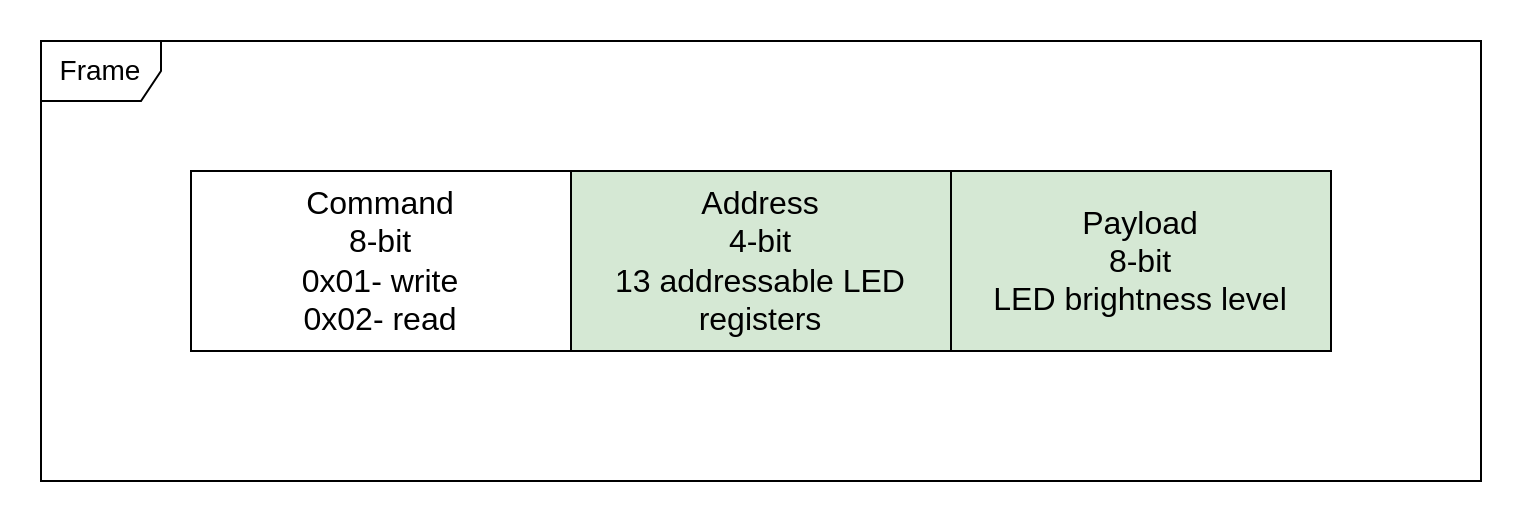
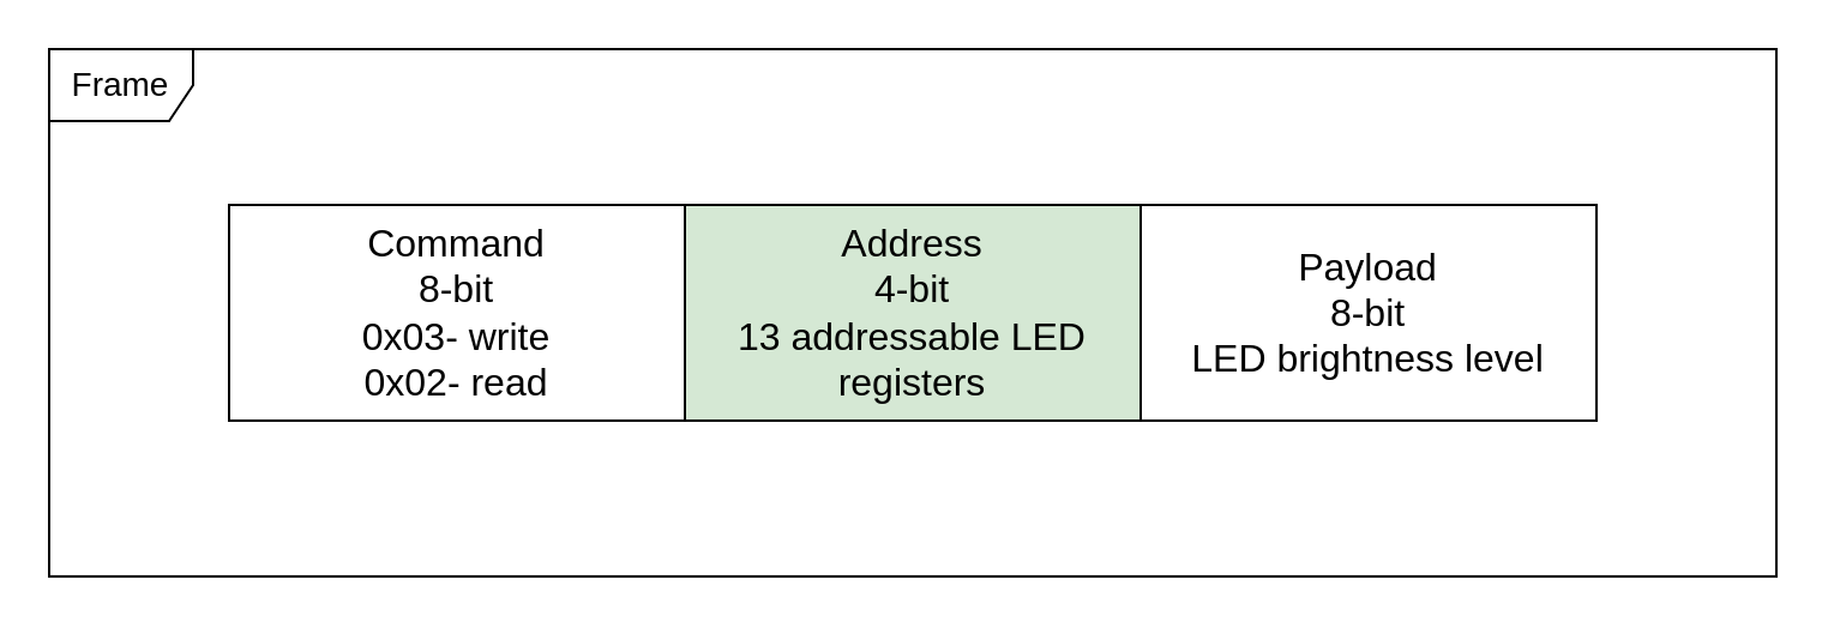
  <mxCell id="0" />
  <mxCell id="1" parent="0" />
  <mxCell id="2" value="&lt;font style=&quot;font-size: 13px;&quot;&gt;&lt;font style=&quot;font-size: 14px;&quot;&gt;Frame&lt;/font&gt;&lt;br&gt;&lt;/font&gt;" style="shape=umlFrame;whiteSpace=wrap;html=1;pointerEvents=0;" vertex="1" parent="1"><mxGeometry x="20" y="20" width="720" height="220" as="geometry" /></mxCell>
- <mxCell id="3" value="&lt;div&gt;&lt;font style=&quot;font-size: 16px;&quot;&gt;Command&lt;/font&gt;&lt;/div&gt;&lt;div&gt;&lt;font style=&quot;font-size: 16px;&quot;&gt;8-bit&lt;/font&gt;&lt;/div&gt;&lt;div&gt;&lt;font style=&quot;font-size: 16px;&quot;&gt;0x01- write&lt;/font&gt;&lt;/div&gt;&lt;div&gt;&lt;font style=&quot;font-size: 16px;&quot;&gt;&lt;font&gt;0x02- read&lt;/font&gt;&lt;font&gt;&lt;br&gt;&lt;/font&gt;&lt;/font&gt;&lt;/div&gt;" style="html=1;whiteSpace=wrap;" vertex="1" parent="1"><mxGeometry x="95" y="85" width="190" height="90" as="geometry" /></mxCell>
+ <mxCell id="3" value="&lt;div&gt;&lt;font style=&quot;font-size: 16px;&quot;&gt;Command&lt;/font&gt;&lt;/div&gt;&lt;div&gt;&lt;font style=&quot;font-size: 16px;&quot;&gt;8-bit&lt;/font&gt;&lt;/div&gt;&lt;div&gt;&lt;font style=&quot;font-size: 16px;&quot;&gt;0x03- write&lt;/font&gt;&lt;/div&gt;&lt;div&gt;&lt;font style=&quot;font-size: 16px;&quot;&gt;&lt;font&gt;0x02- read&lt;/font&gt;&lt;font&gt;&lt;br&gt;&lt;/font&gt;&lt;/font&gt;&lt;/div&gt;" style="html=1;whiteSpace=wrap;" vertex="1" parent="1"><mxGeometry x="95" y="85" width="190" height="90" as="geometry" /></mxCell>
  <mxCell id="4" value="&lt;div&gt;&lt;font style=&quot;font-size: 16px;&quot;&gt;Address&lt;/font&gt;&lt;/div&gt;&lt;div&gt;&lt;font style=&quot;font-size: 16px;&quot;&gt;4-bit&lt;/font&gt;&lt;/div&gt;&lt;div&gt;&lt;font style=&quot;font-size: 16px;&quot;&gt;&lt;font&gt;13 addressable LED registers&lt;/font&gt;&lt;font&gt;&lt;br&gt;&lt;/font&gt;&lt;/font&gt;&lt;/div&gt;" style="html=1;whiteSpace=wrap;fillColor=#d5e8d4;" vertex="1" parent="1"><mxGeometry x="285" y="85" width="190" height="90" as="geometry" /></mxCell>
- <mxCell id="5" value="&lt;div&gt;&lt;font style=&quot;font-size: 16px;&quot;&gt;Payload&lt;/font&gt;&lt;/div&gt;&lt;div&gt;&lt;font style=&quot;font-size: 16px;&quot;&gt;8-bit&lt;/font&gt;&lt;/div&gt;&lt;div&gt;&lt;font style=&quot;font-size: 16px;&quot;&gt;&lt;font&gt;LED brightness level&lt;/font&gt;&lt;font&gt;&lt;br&gt;&lt;/font&gt;&lt;/font&gt;&lt;/div&gt;" style="html=1;whiteSpace=wrap;fillColor=#d5e8d4;" vertex="1" parent="1"><mxGeometry x="475" y="85" width="190" height="90" as="geometry" /></mxCell>
+ <mxCell id="5" value="&lt;div&gt;&lt;font style=&quot;font-size: 16px;&quot;&gt;Payload&lt;/font&gt;&lt;/div&gt;&lt;div&gt;&lt;font style=&quot;font-size: 16px;&quot;&gt;8-bit&lt;/font&gt;&lt;/div&gt;&lt;div&gt;&lt;font style=&quot;font-size: 16px;&quot;&gt;&lt;font&gt;LED brightness level&lt;/font&gt;&lt;font&gt;&lt;br&gt;&lt;/font&gt;&lt;/font&gt;&lt;/div&gt;" style="html=1;whiteSpace=wrap;" vertex="1" parent="1"><mxGeometry x="475" y="85" width="190" height="90" as="geometry" /></mxCell>
